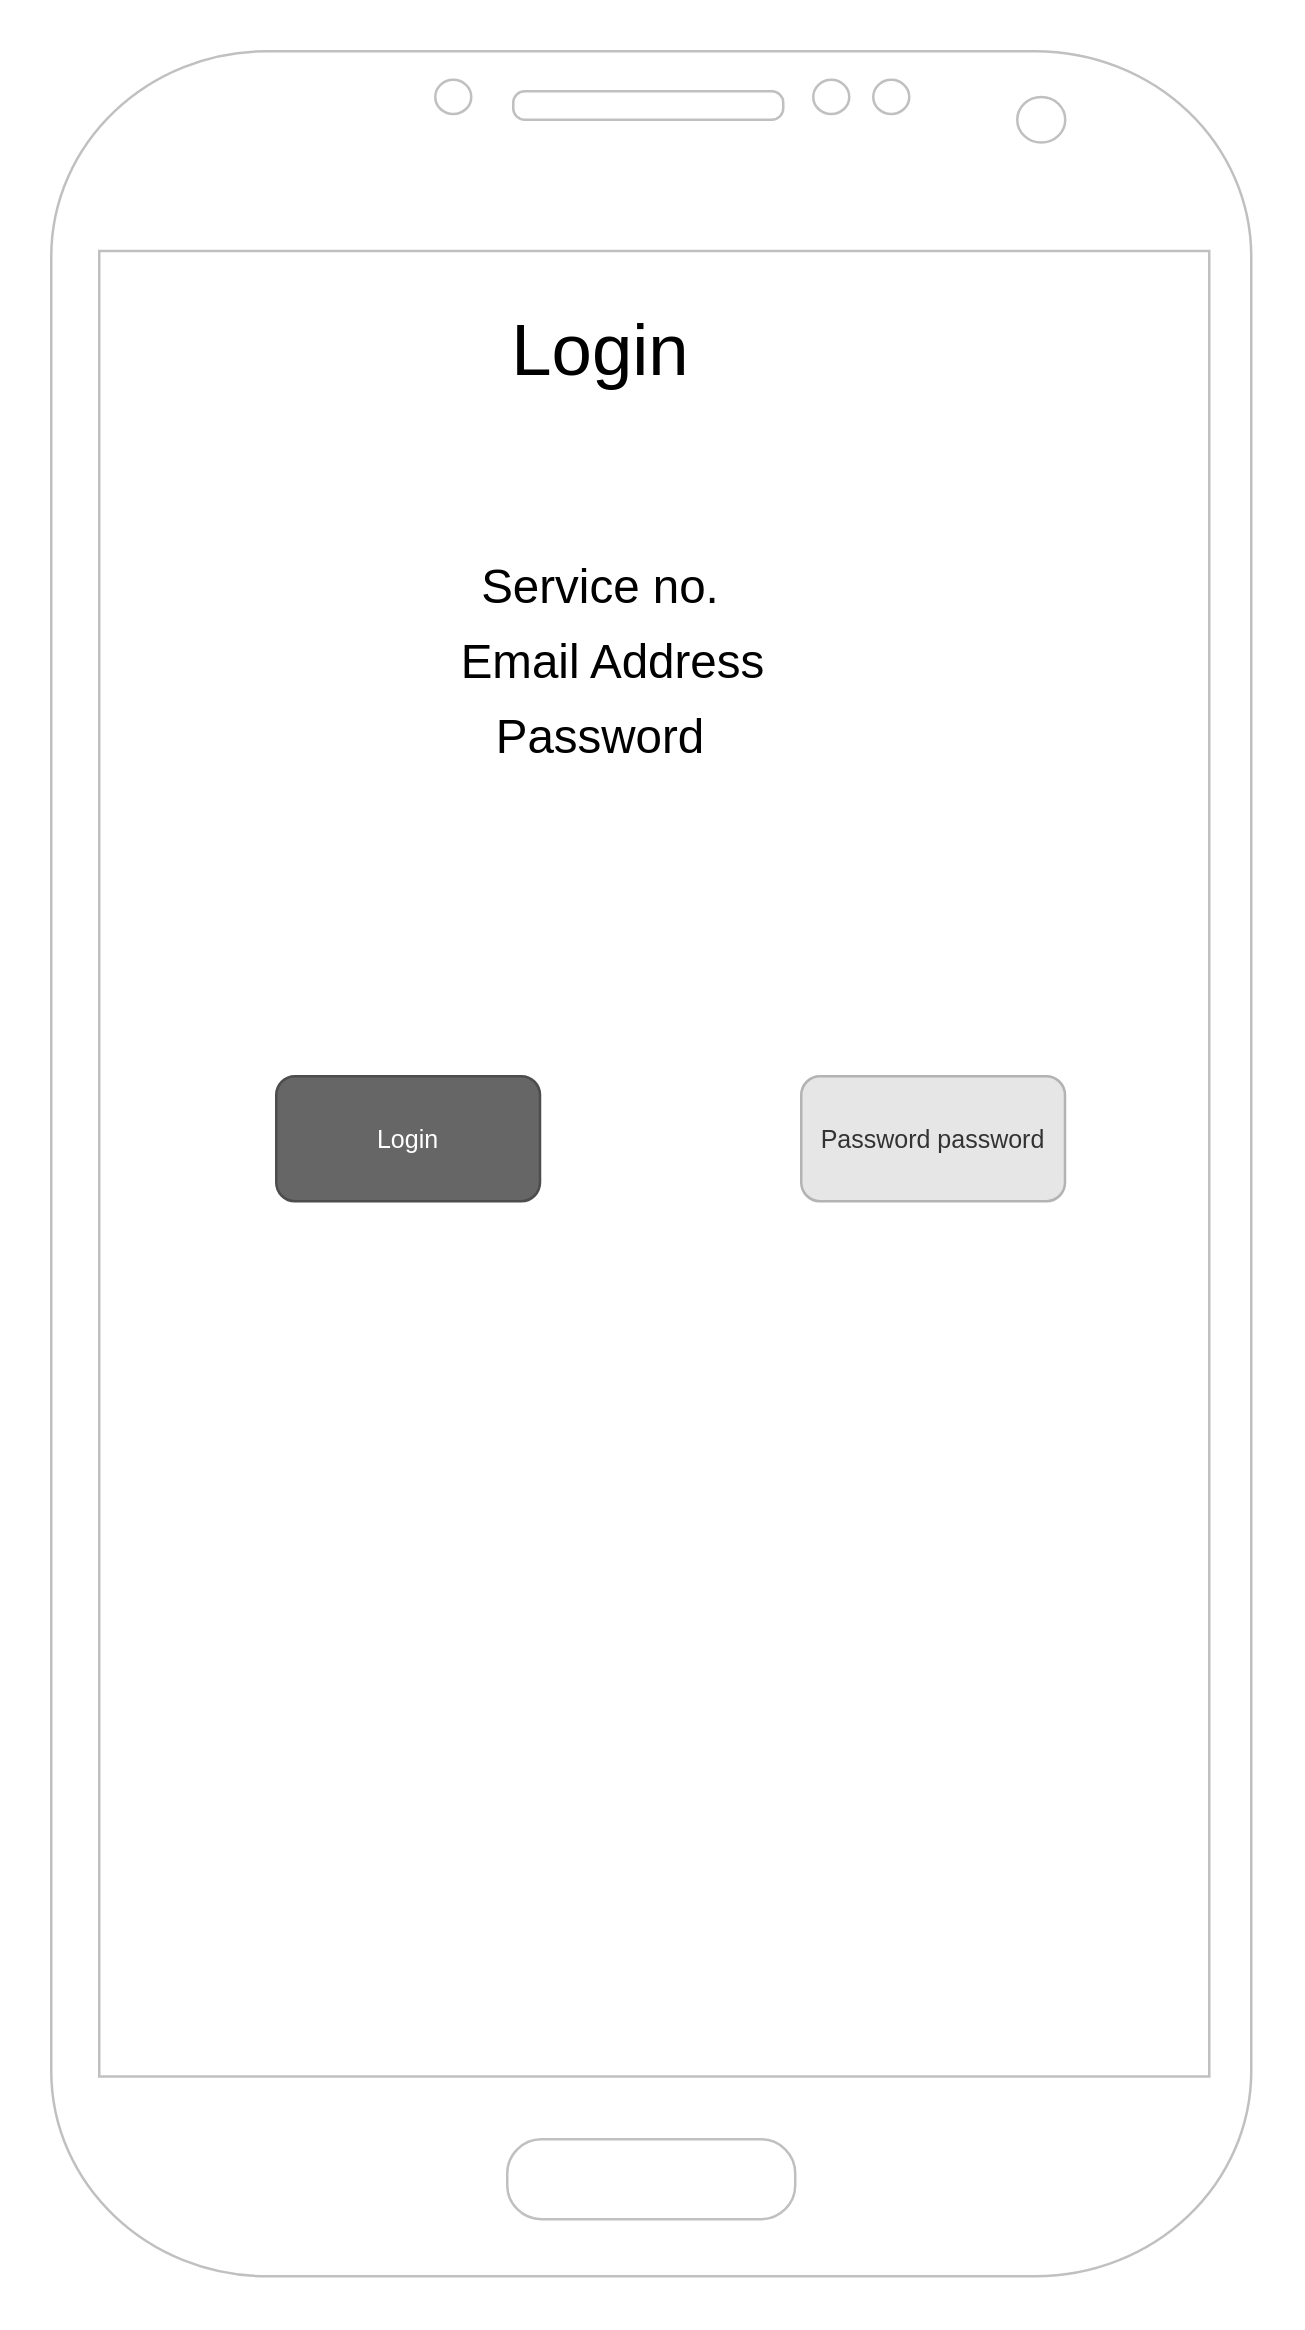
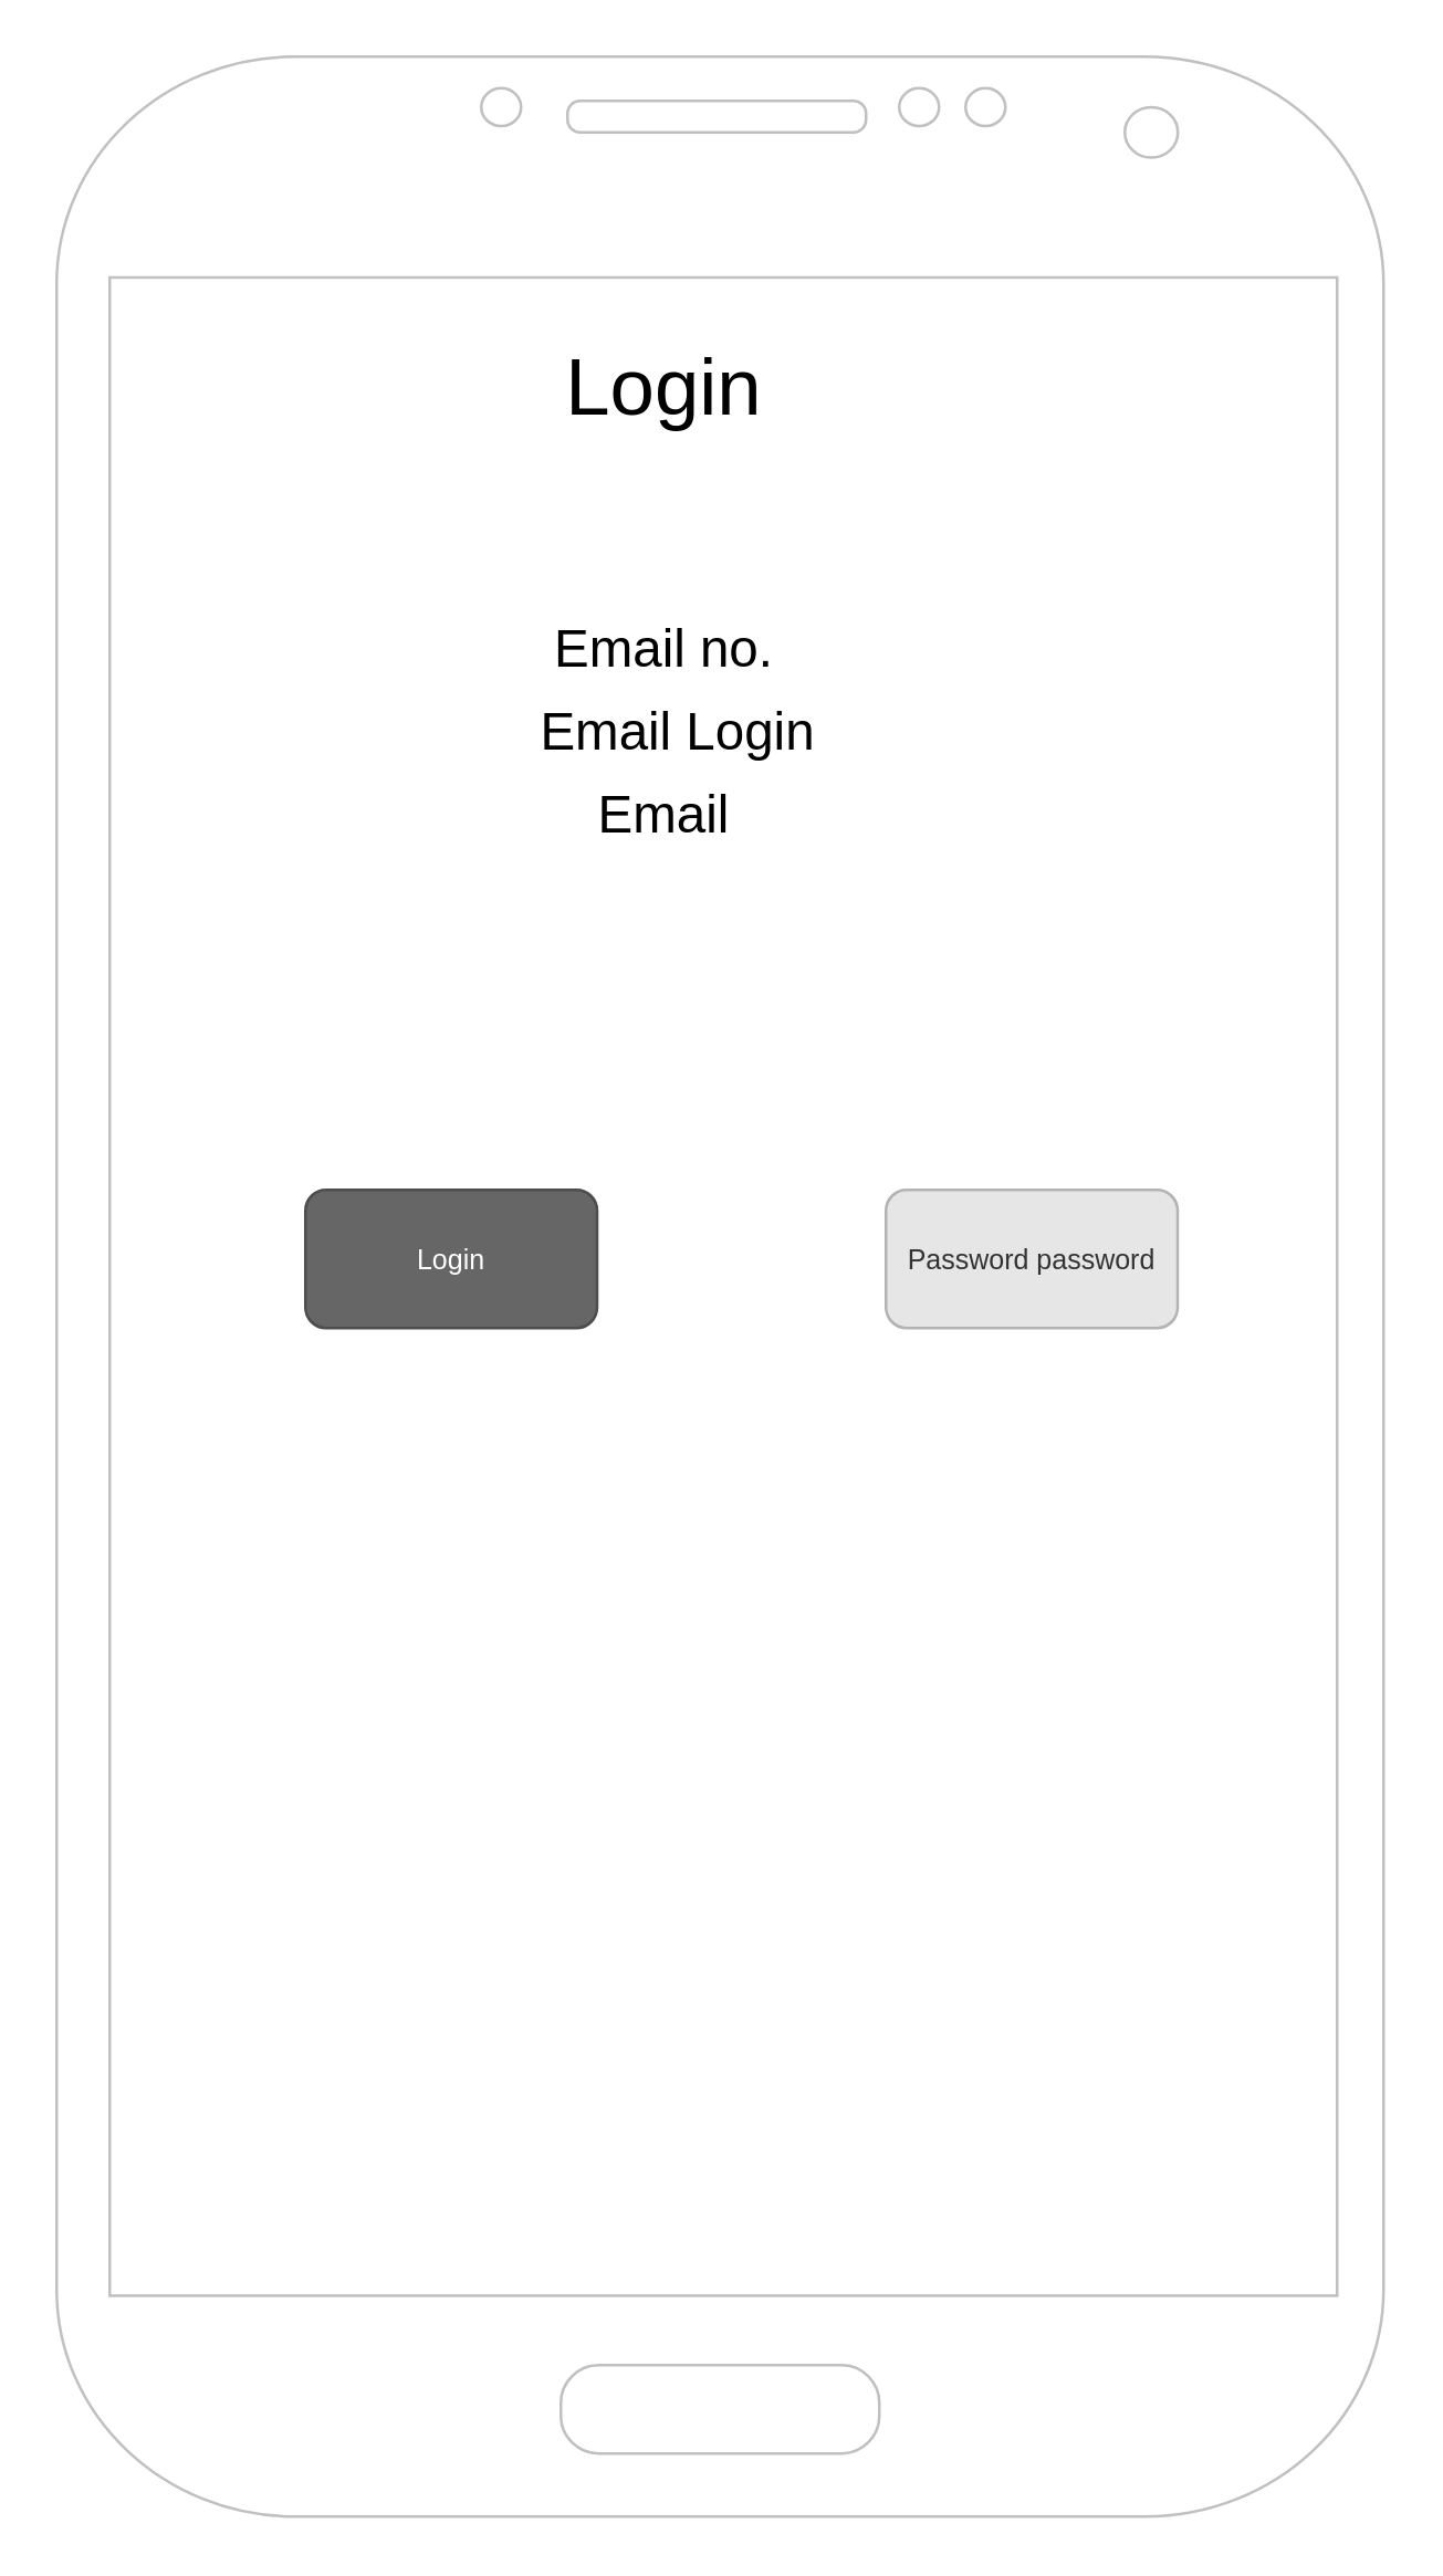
  <mxCell id="0" />
  <mxCell id="1" parent="0" />
  <mxCell id="2" value="" style="verticalLabelPosition=bottom;verticalAlign=top;html=1;shadow=0;dashed=0;strokeWidth=1;shape=mxgraph.android.phone2;strokeColor=#c0c0c0;" parent="1" vertex="1"><mxGeometry x="20" y="20" width="480" height="890" as="geometry" /></mxCell>
  <mxCell id="3" value="Login" style="text;html=1;strokeColor=none;fillColor=none;align=center;verticalAlign=middle;whiteSpace=wrap;rounded=0;opacity=0;fontSize=29;" parent="1" vertex="1"><mxGeometry x="170" y="120" width="140" height="40" as="geometry" /></mxCell>
- <mxCell id="4" value="Service no." style="text;html=1;strokeColor=none;fillColor=none;align=center;verticalAlign=middle;whiteSpace=wrap;rounded=0;fontSize=19;" parent="1" vertex="1"><mxGeometry x="175" y="220" width="130" height="30" as="geometry" /></mxCell>
- <mxCell id="5" value="Email Address" style="text;html=1;strokeColor=none;fillColor=none;align=center;verticalAlign=middle;whiteSpace=wrap;rounded=0;fontSize=19;" parent="1" vertex="1"><mxGeometry x="180" y="250" width="130" height="30" as="geometry" /></mxCell>
- <mxCell id="6" value="Password" style="text;html=1;strokeColor=none;fillColor=none;align=center;verticalAlign=middle;whiteSpace=wrap;rounded=0;fontSize=19;" parent="1" vertex="1"><mxGeometry x="175" y="280" width="130" height="30" as="geometry" /></mxCell>
+ <mxCell id="4" value="Email no." style="text;html=1;strokeColor=none;fillColor=none;align=center;verticalAlign=middle;whiteSpace=wrap;rounded=0;fontSize=19;" parent="1" vertex="1"><mxGeometry x="175" y="220" width="130" height="30" as="geometry" /></mxCell>
+ <mxCell id="5" value="Email Login" style="text;html=1;strokeColor=none;fillColor=none;align=center;verticalAlign=middle;whiteSpace=wrap;rounded=0;fontSize=19;" parent="1" vertex="1"><mxGeometry x="180" y="250" width="130" height="30" as="geometry" /></mxCell>
+ <mxCell id="6" value="Email" style="text;html=1;strokeColor=none;fillColor=none;align=center;verticalAlign=middle;whiteSpace=wrap;rounded=0;fontSize=19;" parent="1" vertex="1"><mxGeometry x="175" y="280" width="130" height="30" as="geometry" /></mxCell>
  <mxCell id="7" value="Password password" style="rounded=1;html=1;shadow=0;dashed=0;whiteSpace=wrap;fontSize=10;fillColor=#E6E6E6;align=center;strokeColor=#B3B3B3;fontColor=#333333;" parent="1" vertex="1"><mxGeometry x="320" y="430" width="105.5" height="50" as="geometry" /></mxCell>
  <mxCell id="8" value="Login" style="rounded=1;html=1;shadow=0;dashed=0;whiteSpace=wrap;fontSize=10;fillColor=#666666;align=center;strokeColor=#4D4D4D;fontColor=#ffffff;" parent="1" vertex="1"><mxGeometry x="110" y="430" width="105.5" height="50" as="geometry" /></mxCell>
